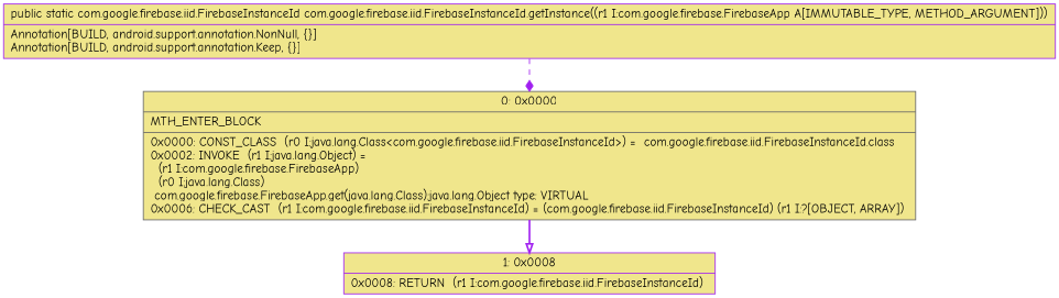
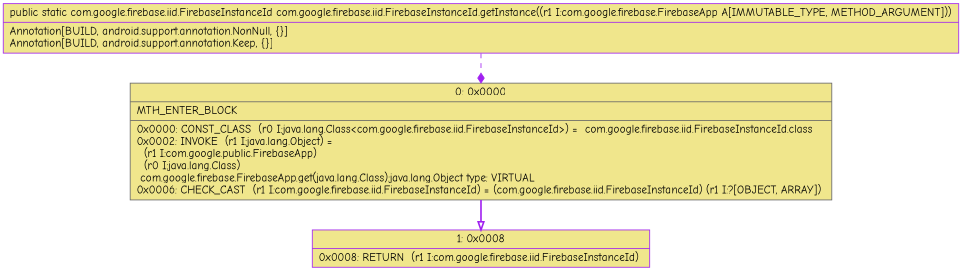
  digraph {
    fontname="Comic Neue"
    node [shape=record style=filled fillcolor=khaki color=purple fontname="Comic Neue"]
    edge [color=purple fontname="Comic Neue"]
-   n1 [label="{0\:\ 0x0000|MTH_ENTER_BLOCK\l|0x0000: CONST_CLASS  (r0 I:java.lang.Class\<com.google.firebase.iid.FirebaseInstanceId\>) =  com.google.firebase.iid.FirebaseInstanceId.class \l0x0002: INVOKE  (r1 I:java.lang.Object) = \l  (r1 I:com.google.firebase.FirebaseApp)\l  (r0 I:java.lang.Class)\l com.google.firebase.FirebaseApp.get(java.lang.Class):java.lang.Object type: VIRTUAL \l0x0006: CHECK_CAST  (r1 I:com.google.firebase.iid.FirebaseInstanceId) = (com.google.firebase.iid.FirebaseInstanceId) (r1 I:?[OBJECT, ARRAY]) \l}" color=gray40]
+   n1 [label="{0\:\ 0x0000|MTH_ENTER_BLOCK\l|0x0000: CONST_CLASS  (r0 I:java.lang.Class\<com.google.firebase.iid.FirebaseInstanceId\>) =  com.google.firebase.iid.FirebaseInstanceId.class \l0x0002: INVOKE  (r1 I:java.lang.Object) = \l  (r1 I:com.google.public.FirebaseApp)\l  (r0 I:java.lang.Class)\l com.google.firebase.FirebaseApp.get(java.lang.Class):java.lang.Object type: VIRTUAL \l0x0006: CHECK_CAST  (r1 I:com.google.firebase.iid.FirebaseInstanceId) = (com.google.firebase.iid.FirebaseInstanceId) (r1 I:?[OBJECT, ARRAY]) \l}" color=gray40]
    n2 [label="{1\:\ 0x0008|0x0008: RETURN  (r1 I:com.google.firebase.iid.FirebaseInstanceId) \l}"]
    n3 [label="{public static com.google.firebase.iid.FirebaseInstanceId com.google.firebase.iid.FirebaseInstanceId.getInstance((r1 I:com.google.firebase.FirebaseApp A[IMMUTABLE_TYPE, METHOD_ARGUMENT]))  | Annotation[BUILD, android.support.annotation.NonNull, \{\}]\lAnnotation[BUILD, android.support.annotation.Keep, \{\}]\l}"]
    n1 -> n2 [style=bold arrowhead=onormal]
    n3 -> n1 [style=dashed arrowhead=diamond]
  }
